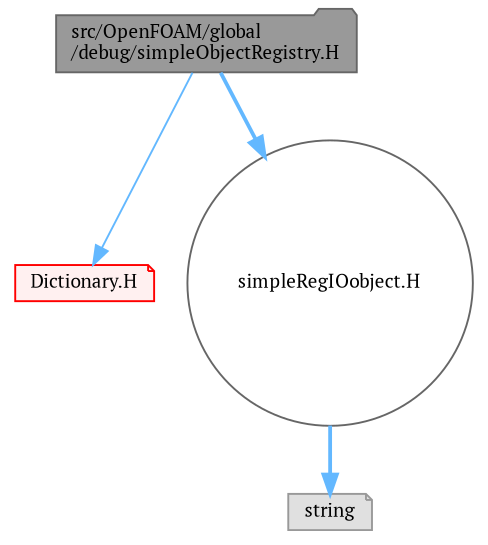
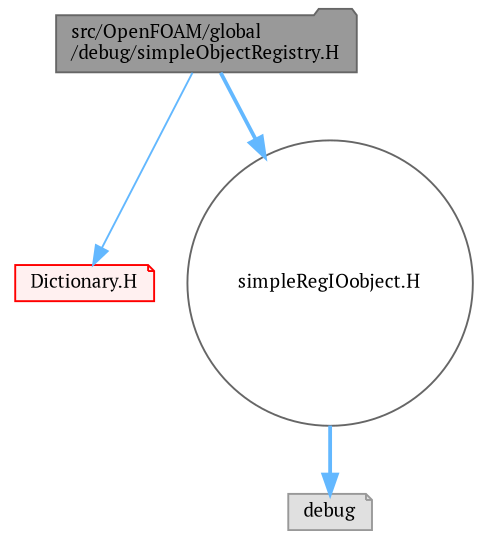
  digraph {
    fontname="PT Serif"
    node [fontname="PT Serif" fontsize=10 shape=note style=filled]
    edge [color=steelblue1 fontname="PT Serif" fontsize=10 labelfontname=Helvetica labelfontsize=10 style=bold]
    n1 [color=gray40 fillcolor=grey60 fontcolor=black height=0.2 label="src/OpenFOAM/global\l/debug/simpleObjectRegistry.H" shape=folder width=0.4]
    n2 [color=red fillcolor="#FFF0F0" height=0.2 label="Dictionary.H" width=0.4]
    n3 [color=grey40 fillcolor=white height=0.2 label="simpleRegIOobject.H" shape=circle width=0.4]
-   n4 [color=grey60 fillcolor="#E0E0E0" height=0.2 label=string width=0.4]
+   n4 [color=grey60 fillcolor="#E0E0E0" height=0.2 label=debug width=0.4]
    n1 -> n2 [style=solid]
    n1 -> n3
    n3 -> n4
  }
